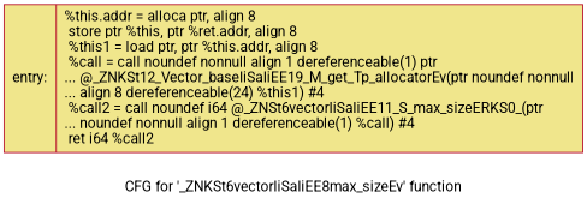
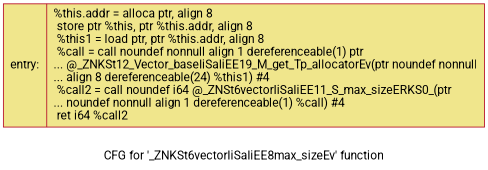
  digraph {
    label="CFG for '_ZNKSt6vectorIiSaIiEE8max_sizeEv' function"
    rankdir=LR
    fontname=Roboto
-   n1 [color="#b70d28ff" fillcolor=khaki fontname=Roboto label="{entry:\l|  %this.addr = alloca ptr, align 8\l  store ptr %this, ptr %ret.addr, align 8\l  %this1 = load ptr, ptr %this.addr, align 8\l  %call = call noundef nonnull align 1 dereferenceable(1) ptr\l... @_ZNKSt12_Vector_baseIiSaIiEE19_M_get_Tp_allocatorEv(ptr noundef nonnull\l... align 8 dereferenceable(24) %this1) #4\l  %call2 = call noundef i64 @_ZNSt6vectorIiSaIiEE11_S_max_sizeERKS0_(ptr\l... noundef nonnull align 1 dereferenceable(1) %call) #4\l  ret i64 %call2\l}" shape=record style=filled]
+   n1 [color="#b70d28ff" fillcolor=khaki fontname=Roboto label="{entry:\l|  %this.addr = alloca ptr, align 8\l  store ptr %this, ptr %this.addr, align 8\l  %this1 = load ptr, ptr %this.addr, align 8\l  %call = call noundef nonnull align 1 dereferenceable(1) ptr\l... @_ZNKSt12_Vector_baseIiSaIiEE19_M_get_Tp_allocatorEv(ptr noundef nonnull\l... align 8 dereferenceable(24) %this1) #4\l  %call2 = call noundef i64 @_ZNSt6vectorIiSaIiEE11_S_max_sizeERKS0_(ptr\l... noundef nonnull align 1 dereferenceable(1) %call) #4\l  ret i64 %call2\l}" shape=record style=filled]
  }
